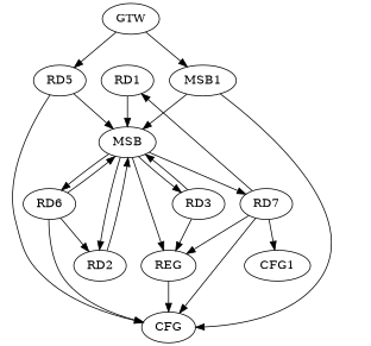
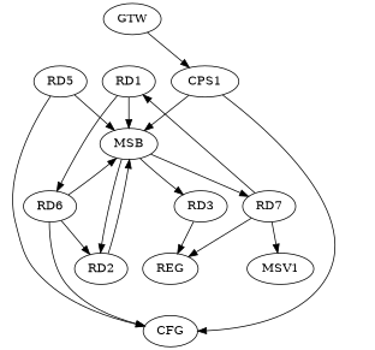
  strict digraph {
    n1 [label=RD1]
    n2 [label=MSB]
    n3 [label=RD2]
    n4 [label=RD3]
    n5 [label=RD7]
    n6 [label=REG]
    n7 [label=RD6]
    n8 [label=CFG]
-   n9 [label=CFG1]
+   n9 [label=MSV1]
    n10 [label=RD5]
-   n11 [label=MSB1]
+   n11 [label=CPS1]
    n12 [label=GTW]
    n1 -> n2
    n2 -> n3
    n2 -> n4
    n2 -> n5
-   n2 -> n6
-   n2 -> n7
+   n1 -> n7
    n3 -> n2
-   n4 -> n2
    n4 -> n6
    n5 -> n1
    n5 -> n6
-   n5 -> n8
    n5 -> n9
-   n6 -> n8
    n7 -> n2
    n7 -> n3
    n7 -> n8
    n10 -> n2
    n10 -> n8
    n11 -> n2
    n11 -> n8
-   n12 -> n10
    n12 -> n11
  }
